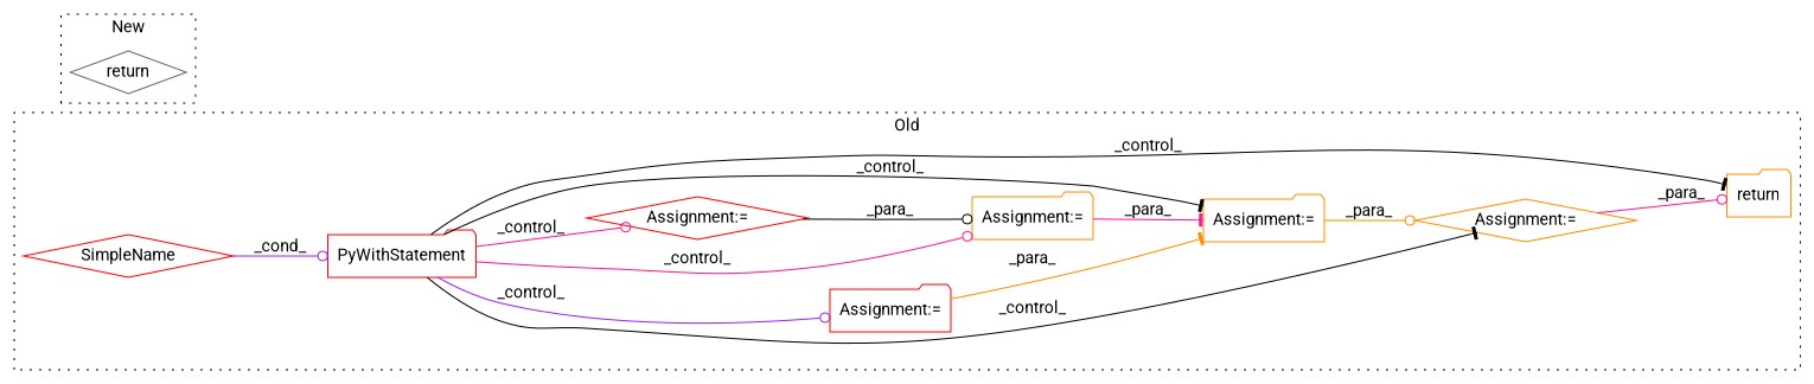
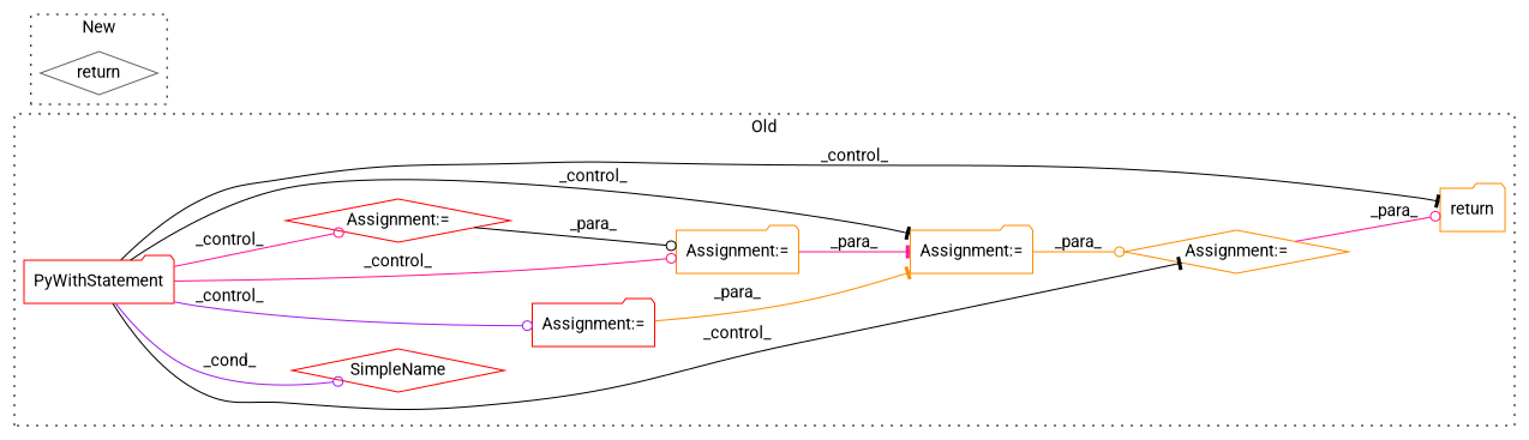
  digraph {
    rankdir=LR
    fontname=Roboto
    node [a=7 l=1 shape=folder color=red fontname=Roboto]
    edge [color=black arrowhead=odot fontname=Roboto]
    n1 [a=104 l="10,2" label=PyWithStatement s="10019,10056"]
    n2 [label="Assignment:=" s=10322]
    n3 [a=42 label=SimpleName shape=diamond l=""]
    n4 [label="Assignment:=" s=10382 color=darkorange]
    n5 [label="Assignment:=" s=10447 shape=diamond color=darkorange]
    n6 [label="Assignment:=" s=10166 color=darkorange]
    n7 [a=41 l=7 label=return s=10601 color=darkorange]
    n8 [label="Assignment:=" s=10113 shape=diamond]
    n9 [a=41 l=7 label=return s=9831 shape=diamond color=gray40]
    subgraph cluster_1 {
      label=Old
      style=dotted
      n1
      n2
      n3
      n4
      n5
      n6
      n7
      n8
    }
    subgraph cluster_2 {
      label=New
      style=dotted
      n9
    }
    n1 -> n2 [label=_control_ color=purple]
    n1 -> n4 [label=_control_ arrowhead=tee]
    n1 -> n5 [label=_control_ arrowhead=tee]
    n1 -> n6 [label=_control_ color=deeppink]
    n1 -> n7 [label=_control_ arrowhead=tee]
    n1 -> n8 [label=_control_ color=deeppink]
    n2 -> n4 [label=_para_ color=darkorange arrowhead=tee]
-   n3 -> n1 [label=_cond_ color=purple]
+   n1 -> n3 [label=_cond_ color=purple]
    n4 -> n5 [label=_para_ color=darkorange]
    n5 -> n7 [label=_para_ color=deeppink]
    n6 -> n4 [label=_para_ color=deeppink arrowhead=tee]
    n8 -> n6 [label=_para_]
  }
